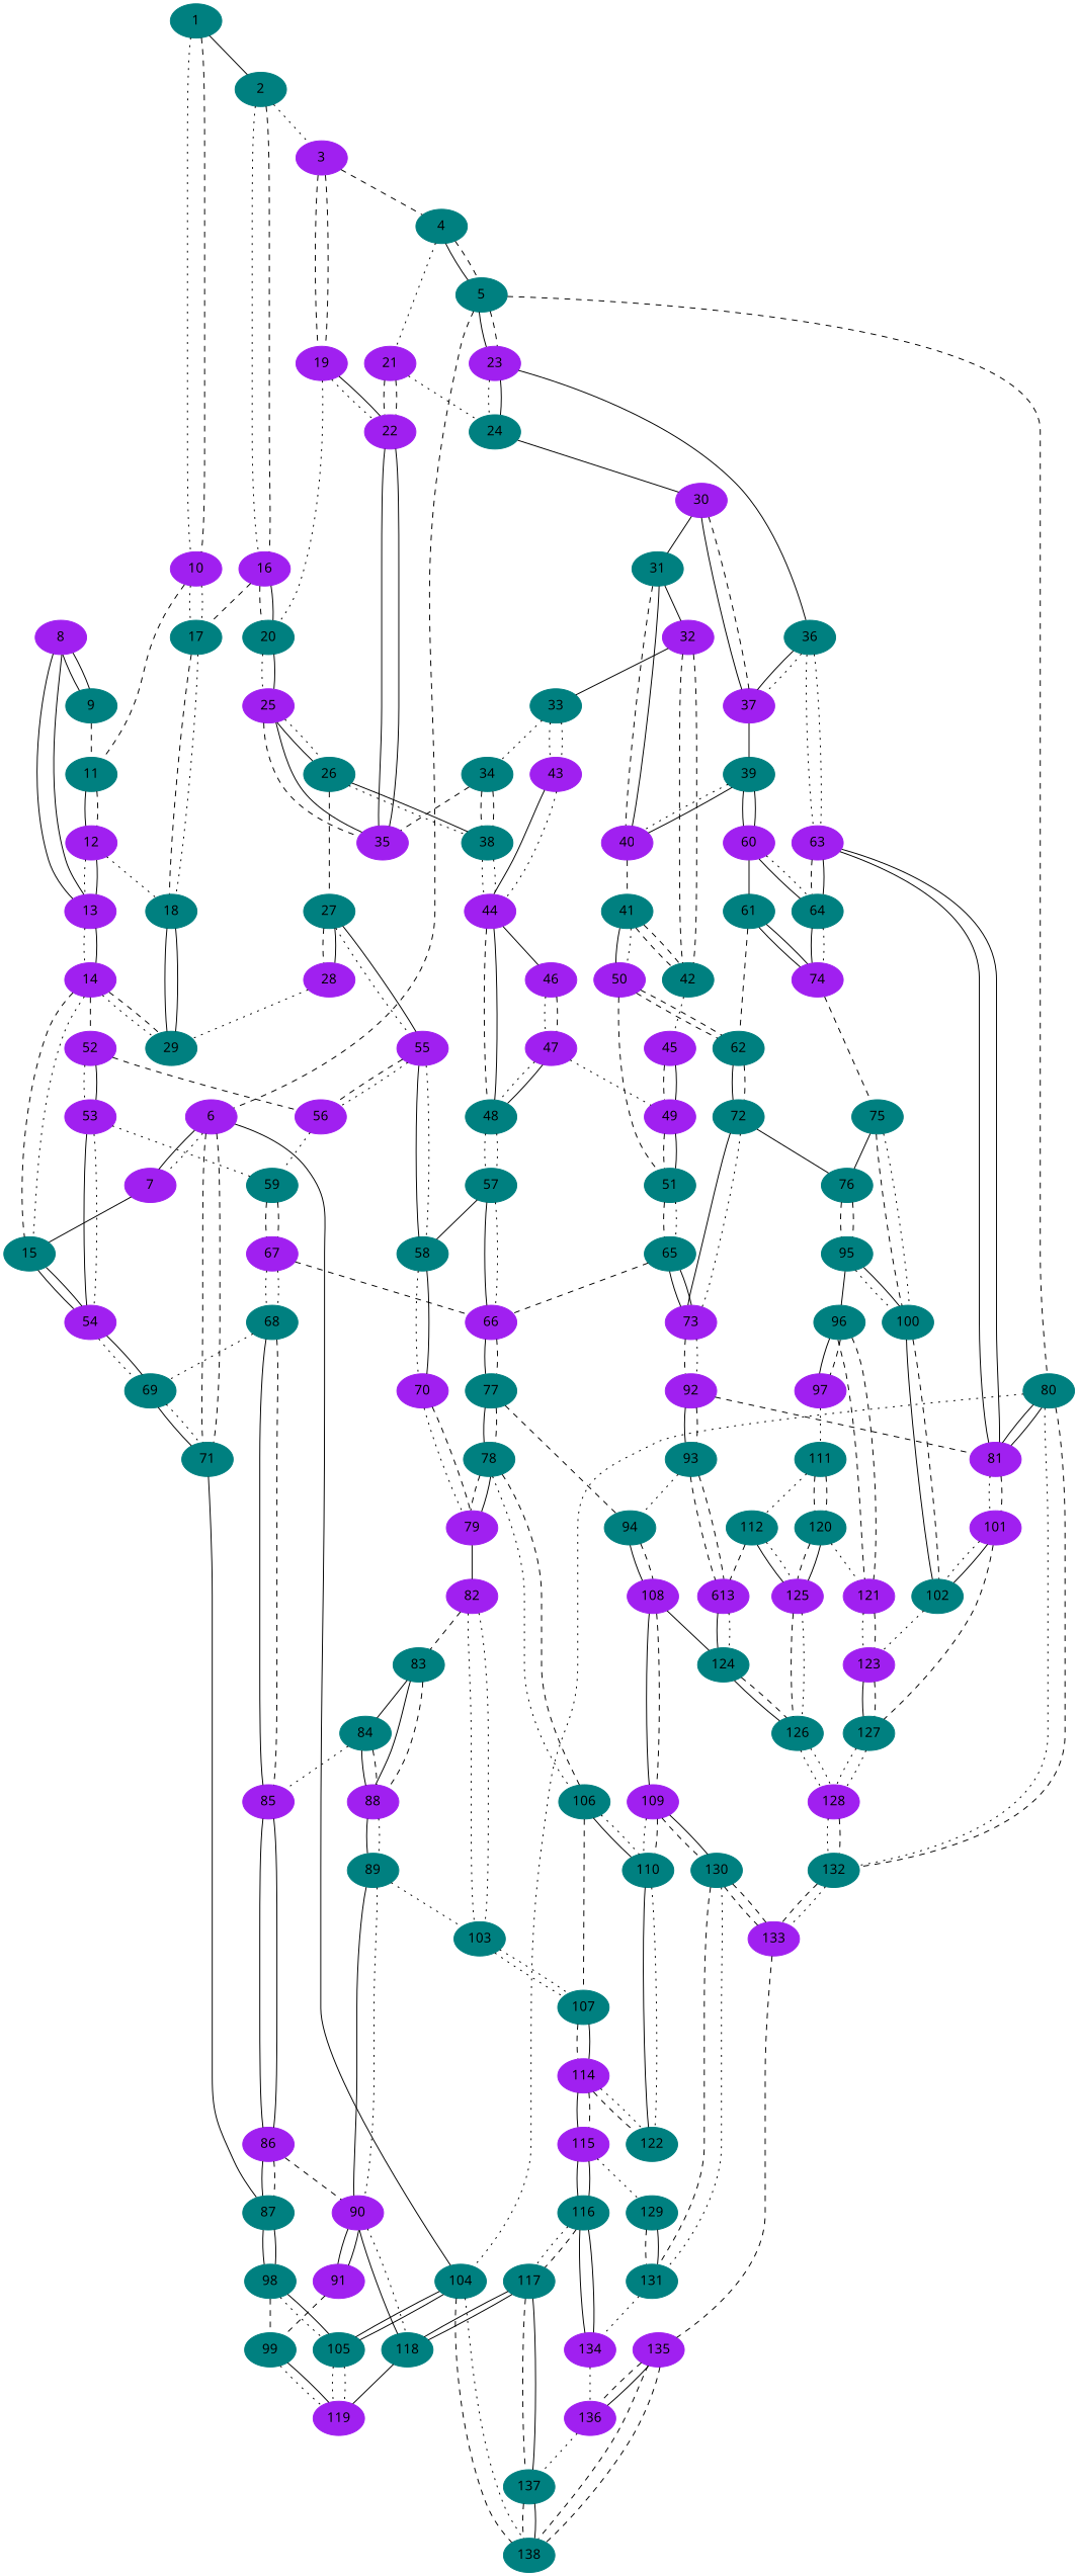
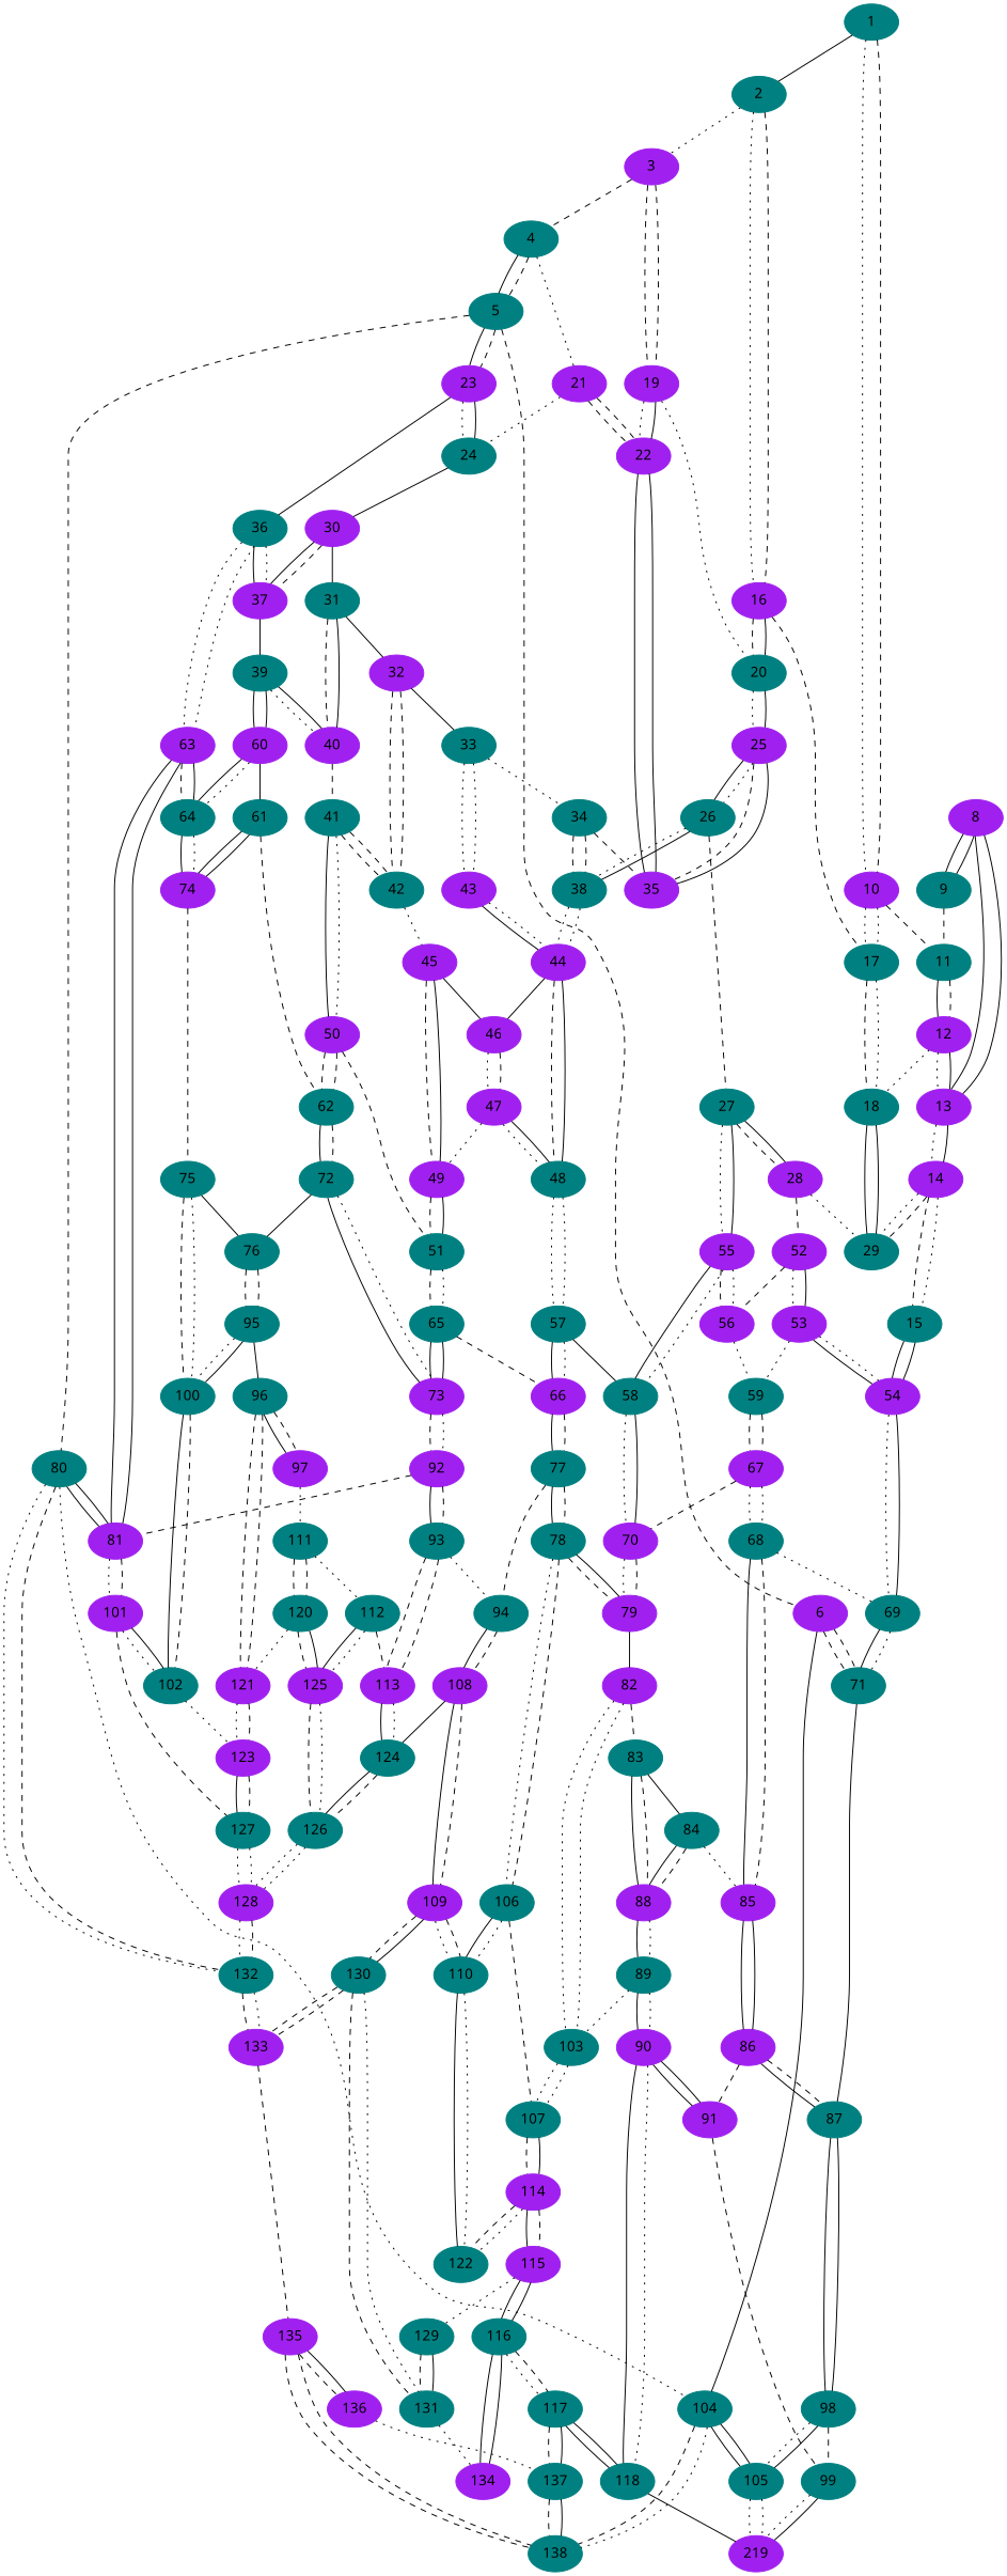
  graph {
    fontname="Noto Sans"
    node [color=teal fontname="Noto Sans" style=filled]
    edge [fontname="Noto Sans" style=solid]
    1
    2
    10 [color=purple]
    3 [color=purple]
    16 [color=purple]
    11
    17
    4
    19 [color=purple]
    20
    5
    21 [color=purple]
    22 [color=purple]
    6 [color=purple]
    23 [color=purple]
    80
    24
-   7 [color=purple]
    71
    104
    36
    81 [color=purple]
    132
    15
    87
    105
    138
    8 [color=purple]
    9
    13 [color=purple]
    54 [color=purple]
    14 [color=purple]
    12 [color=purple]
    18
    29
    69
    25 [color=purple]
    35 [color=purple]
    26
    30 [color=purple]
    37 [color=purple]
    63 [color=purple]
    31
    27
    38
    28 [color=purple]
    55 [color=purple]
    44 [color=purple]
    52 [color=purple]
    56 [color=purple]
    58
    53 [color=purple]
    32 [color=purple]
    40 [color=purple]
    39
    33
    42
    41
    34
    43 [color=purple]
    45 [color=purple]
    64
    60 [color=purple]
    46 [color=purple]
    48
    61
    50 [color=purple]
    51
    62
    49 [color=purple]
    47 [color=purple]
    57
    66 [color=purple]
    65
    72
    73 [color=purple]
    59
    67 [color=purple]
    70 [color=purple]
    77
    79 [color=purple]
    68
    74 [color=purple]
    75
    76
    101 [color=purple]
    92 [color=purple]
    78
    94
    85 [color=purple]
    86 [color=purple]
    82 [color=purple]
    98
    95
    93
    100
    102
    96
    106
    108 [color=purple]
    107
    110
    83
    103
    133 [color=purple]
    127
    84
    88 [color=purple]
    89
    91 [color=purple]
    99
    90 [color=purple]
    118
-   119 [color=purple]
-   113 [color=purple label=613]
+   119 [color=purple label=219]
+   113 [color=purple]
    97 [color=purple]
    111
    124
    109 [color=purple]
    121 [color=purple]
    123 [color=purple]
    112
    120
    128 [color=purple]
    114 [color=purple]
    122
    115 [color=purple]
    130
    126
    131
    125 [color=purple]
    116
    129
    117
    134 [color=purple]
    137
    136 [color=purple]
    135 [color=purple]
    1 -- 2
    1 -- 10 [style=dotted]
    1 -- 10 [style=dashed]
    2 -- 3 [style=dotted]
    2 -- 16 [style=dotted]
    2 -- 16 [style=dashed]
    10 -- 11 [style=dashed]
    10 -- 17 [style=dotted]
    10 -- 17 [style=dotted]
    3 -- 4 [style=dashed]
    3 -- 19 [style=dashed]
    3 -- 19 [style=dashed]
    16 -- 17 [style=dashed]
    16 -- 20 [style=dashed]
    16 -- 20
    11 -- 12
    11 -- 12 [style=dashed]
    17 -- 18 [style=dashed]
    17 -- 18 [style=dotted]
    4 -- 5
    4 -- 5 [style=dashed]
    4 -- 21 [style=dotted]
    19 -- 20 [style=dotted]
    19 -- 22 [style=dotted]
    19 -- 22
    20 -- 25 [style=dotted]
    20 -- 25
    5 -- 6 [style=dashed]
    5 -- 23
    5 -- 23 [style=dashed]
    5 -- 80 [style=dashed]
    21 -- 22 [style=dashed]
    21 -- 22 [style=dashed]
    21 -- 24 [style=dotted]
    22 -- 35
    22 -- 35
-   6 -- 7
-   6 -- 7 [style=dotted]
    6 -- 71 [style=dashed]
    6 -- 71 [style=dashed]
    6 -- 104
    23 -- 24 [style=dotted]
    23 -- 24
    23 -- 36
    80 -- 104 [style=dotted]
    80 -- 81
    80 -- 81
    80 -- 132 [style=dotted]
    80 -- 132 [style=dashed]
    24 -- 30
-   7 -- 15
    71 -- 87
    104 -- 105
    104 -- 105
    104 -- 138 [style=dashed]
    104 -- 138 [style=dotted]
    36 -- 37
    36 -- 37 [style=dotted]
    36 -- 63 [style=dotted]
    36 -- 63 [style=dotted]
    81 -- 101 [style=dotted]
    81 -- 101 [style=dashed]
    132 -- 133 [style=dashed]
    132 -- 133 [style=dotted]
    15 -- 54
    15 -- 54
    87 -- 98
    87 -- 98
    105 -- 119 [style=dotted]
    105 -- 119 [style=dotted]
    8 -- 9
    8 -- 9
    8 -- 13
    8 -- 13
    9 -- 11 [style=dashed]
    13 -- 14 [style=dotted]
    13 -- 14
    54 -- 69 [style=dotted]
    54 -- 69
    14 -- 15 [style=dashed]
    14 -- 15 [style=dotted]
    14 -- 29 [style=dotted]
    14 -- 29 [style=dashed]
    12 -- 13 [style=dotted]
    12 -- 13
    12 -- 18 [style=dotted]
    18 -- 29
    18 -- 29
    69 -- 71
    69 -- 71 [style=dotted]
    25 -- 35 [style=dashed]
    25 -- 35
    25 -- 26
    25 -- 26 [style=dotted]
    26 -- 27 [style=dashed]
    26 -- 38 [style=dotted]
    26 -- 38
    30 -- 37
    30 -- 37 [style=dashed]
    30 -- 31
    37 -- 39
    63 -- 81
    63 -- 81
    63 -- 64 [style=dashed]
    63 -- 64
    31 -- 32
    31 -- 40 [style=dashed]
    31 -- 40
    27 -- 28 [style=dashed]
    27 -- 28
    27 -- 55 [style=dotted]
    27 -- 55
    38 -- 44 [style=dotted]
    38 -- 44 [style=dotted]
    28 -- 29 [style=dotted]
-   14 -- 52 [style=dashed]
+   28 -- 52 [style=dashed]
    55 -- 56 [style=dashed]
    55 -- 56 [style=dotted]
    55 -- 58
    55 -- 58 [style=dotted]
    44 -- 46
    44 -- 48 [style=dashed]
    44 -- 48
    52 -- 56 [style=dashed]
    52 -- 53 [style=dotted]
    52 -- 53
    56 -- 59 [style=dotted]
    58 -- 70 [style=dotted]
    58 -- 70
    53 -- 54
    53 -- 54 [style=dotted]
    53 -- 59 [style=dotted]
    32 -- 33
    32 -- 42 [style=dashed]
    32 -- 42 [style=dashed]
    40 -- 41 [style=dashed]
    39 -- 40 [style=dotted]
    39 -- 40
    39 -- 60
    39 -- 60
    33 -- 34 [style=dotted]
    33 -- 43 [style=dotted]
    33 -- 43 [style=dotted]
    42 -- 45 [style=dotted]
    41 -- 42 [style=dashed]
    41 -- 42 [style=dashed]
    41 -- 50
    41 -- 50 [style=dotted]
    34 -- 35 [style=dashed]
    34 -- 38 [style=dashed]
    34 -- 38 [style=dashed]
    43 -- 44
    43 -- 44 [style=dotted]
+   45 -- 46
    45 -- 49 [style=dashed]
    45 -- 49
    64 -- 74
    64 -- 74 [style=dotted]
    60 -- 64
    60 -- 64 [style=dotted]
    60 -- 61
    46 -- 47 [style=dotted]
    46 -- 47 [style=dashed]
    48 -- 57 [style=dotted]
    48 -- 57 [style=dotted]
    61 -- 62 [style=dashed]
    61 -- 74
    61 -- 74
    50 -- 51 [style=dashed]
    50 -- 62 [style=dashed]
    50 -- 62 [style=dashed]
    51 -- 65 [style=dashed]
    51 -- 65 [style=dotted]
    62 -- 72
    62 -- 72 [style=dashed]
    49 -- 51 [style=dashed]
    49 -- 51
    47 -- 48 [style=dotted]
    47 -- 48
    47 -- 49 [style=dotted]
    57 -- 58
    57 -- 66
    57 -- 66 [style=dotted]
    66 -- 77
    66 -- 77 [style=dashed]
    65 -- 66 [style=dashed]
    65 -- 73
    65 -- 73
    72 -- 73
    72 -- 73 [style=dotted]
    72 -- 76
    73 -- 92 [style=dashed]
    73 -- 92 [style=dotted]
    59 -- 67 [style=dashed]
    59 -- 67 [style=dashed]
-   67 -- 66 [style=dashed]
+   67 -- 70 [style=dashed]
    67 -- 68 [style=dotted]
    67 -- 68 [style=dotted]
    70 -- 79 [style=dotted]
    70 -- 79 [style=dashed]
    77 -- 78
    77 -- 78 [style=dashed]
    77 -- 94 [style=dashed]
    79 -- 82
    68 -- 69 [style=dotted]
    68 -- 85
    68 -- 85 [style=dashed]
    74 -- 75 [style=dashed]
    75 -- 76
    75 -- 100 [style=dashed]
    75 -- 100 [style=dotted]
    76 -- 95 [style=dashed]
    76 -- 95 [style=dashed]
    101 -- 102 [style=dotted]
    101 -- 102
    101 -- 127 [style=dashed]
    92 -- 81 [style=dashed]
    92 -- 93
    92 -- 93 [style=dashed]
    78 -- 79 [style=dashed]
    78 -- 79
    78 -- 106 [style=dotted]
    78 -- 106 [style=dashed]
    94 -- 108
    94 -- 108 [style=dashed]
    85 -- 86
    85 -- 86
    86 -- 87
    86 -- 87 [style=dashed]
-   86 -- 90 [style=dashed]
+   86 -- 91 [style=dashed]
    82 -- 83 [style=dashed]
    82 -- 103 [style=dotted]
    82 -- 103 [style=dotted]
    98 -- 105 [style=dotted]
    98 -- 105
    98 -- 99 [style=dashed]
    95 -- 100 [style=dotted]
    95 -- 100
    95 -- 96
    93 -- 94 [style=dotted]
    93 -- 113 [style=dashed]
    93 -- 113 [style=dashed]
    100 -- 102
    100 -- 102 [style=dashed]
    102 -- 123 [style=dotted]
    96 -- 97
    96 -- 97 [style=dashed]
    96 -- 121 [style=dashed]
    96 -- 121 [style=dashed]
    106 -- 107 [style=dashed]
    106 -- 110
    106 -- 110 [style=dotted]
    108 -- 124
    108 -- 109
    108 -- 109 [style=dashed]
    107 -- 114 [style=dashed]
    107 -- 114
    110 -- 122
    110 -- 122 [style=dotted]
    83 -- 84
    83 -- 88
    83 -- 88 [style=dashed]
    103 -- 107 [style=dotted]
    103 -- 107 [style=dotted]
    133 -- 135 [style=dashed]
    127 -- 128 [style=dotted]
    127 -- 128 [style=dotted]
    84 -- 85 [style=dotted]
    84 -- 88
    84 -- 88 [style=dashed]
    88 -- 89
    88 -- 89 [style=dotted]
    89 -- 103 [style=dotted]
    89 -- 90
    89 -- 90 [style=dotted]
    91 -- 99 [style=dashed]
    99 -- 119 [style=dotted]
    99 -- 119
    90 -- 91
    90 -- 91
    90 -- 118
    90 -- 118 [style=dotted]
    118 -- 119
    113 -- 124
    113 -- 124 [style=dotted]
    97 -- 111 [style=dotted]
    111 -- 112 [style=dotted]
    111 -- 120 [style=dashed]
    111 -- 120 [style=dashed]
    124 -- 126
    124 -- 126 [style=dashed]
    109 -- 110 [style=dotted]
    109 -- 110 [style=dashed]
    109 -- 130 [style=dashed]
    109 -- 130
    121 -- 123 [style=dotted]
    121 -- 123 [style=dashed]
    123 -- 127
    123 -- 127 [style=dashed]
    112 -- 113 [style=dashed]
    112 -- 125
    112 -- 125 [style=dotted]
    120 -- 121 [style=dotted]
    120 -- 125 [style=dashed]
    120 -- 125
    128 -- 132 [style=dotted]
    128 -- 132 [style=dashed]
    114 -- 122 [style=dashed]
    114 -- 122 [style=dotted]
    114 -- 115
    114 -- 115 [style=dashed]
    115 -- 116
    115 -- 116
    115 -- 129 [style=dotted]
    130 -- 133 [style=dashed]
    130 -- 133 [style=dashed]
    130 -- 131 [style=dashed]
    130 -- 131 [style=dotted]
    126 -- 128 [style=dotted]
    126 -- 128 [style=dotted]
    131 -- 134 [style=dotted]
    125 -- 126 [style=dashed]
    125 -- 126 [style=dotted]
    116 -- 117 [style=dotted]
    116 -- 117 [style=dashed]
    116 -- 134
    116 -- 134
    129 -- 131 [style=dashed]
    129 -- 131
    117 -- 118
    117 -- 118
    117 -- 137 [style=dashed]
    117 -- 137
-   134 -- 136 [style=dotted]
    137 -- 138 [style=dashed]
    137 -- 138
    136 -- 137 [style=dotted]
    135 -- 138 [style=dashed]
    135 -- 138 [style=dashed]
    135 -- 136 [style=dashed]
    135 -- 136
  }
